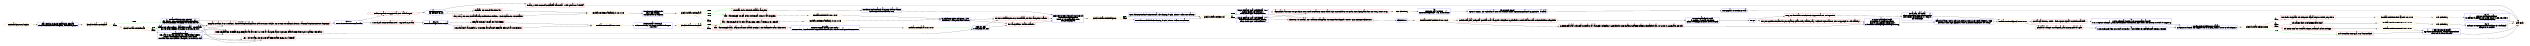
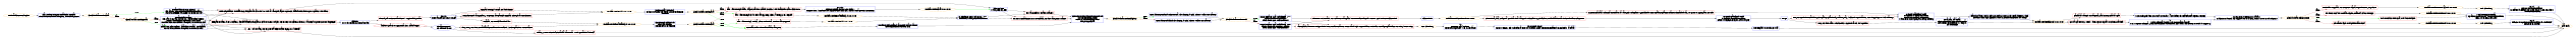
  digraph {
    rankdir=LR
    node [color=blue shape=box]
    "LettieRank3Convo2 begins." [color=orange shape=""]
    n2 [label="Дай мені причину не ненавидіти Ентраті\nЙого та все це кляте майбутнє, з якого ти родом"]
    n3 [color=orange label="Check boolean LettieCavia" shape=""]
    n4 [label="Бо наскільки я можу судити \nВін cabrón, який знущається над тваринами\nІ все твоє гівняне майбутнє може піти до біса"]
    n5 [color=orange label="Check boolean LettieEntrati" shape=""]
    n6 [color=red label="Я не сперечаюся. Я ненавиджу Ентраті так само як і ти. Але за майбутнє варто боротися, навіть якщо воно було б кращим без нього."]
    n7 [color=red label="Ентраті не такий вже й поганий, він намагається виправити свої помилки. Я вірю, що кожен, хто здатний любити, має щось хороше глибоко всередині."]
    n8 [color=red label="Йой… я вже бачу, що ця розмова піде погано. Буду йти. [Кінець.]"]
    n9 [label="Давай без усього цього «загального блага» pendejadas \nБо все твоє гівняне майбутнє може піти до біса"]
    n10 [label="Бо наскільки я бачу \nЦей cabrón думає, що він бог, і він звільнив одного \nІ тепер ми повинні виправляти його лайно \nТож він і все його гівняне майбутнє може піти до біса"]
    n11 [label="Він ЛАЙНО \nІ майбутнє ЛАЙНО "]
    n12 [label="Любити?\nХто б міг полюбити когось як він"]
    "Chat ends." [color=orange shape=""]
    n14 [color=red label="Я з майбутнього. Я також лайно?"]
    n15 [color=red label="Те, що ти ненавидиш його, не означає, що все майбутнє — лайно."]
    n16 [color=red label="Його звуть Лойд. Це такий собі… службовий роман."]
    n17 [color=red label="У нього була сім’я. Дружина, діти, навіть онуки." shape=ellipse]
    n18 [label="Для тебе це не є великою проблемою\nАле це НЕПРАВИЛЬНО\nЦе не те, що планували боги\nВін усе зруйнував"]
    n19 [label="¿Ay, sí? \nЯ не бачила тут із ним Лойда"]
    n20 [label="Ти кажеш БУЛА \nЩо значить БУЛА" shape=ellipse]
    n21 [color=orange label="Check boolean LettieReligion2" shape=""]
    n22 [color=red label="Лойд все ще в майбутньому, охороняє лабораторію Ентраті. Він був там століттями."]
    n23 [color=red label="Ентраті покинув Лойда, як і всіх інших."]
    n24 [color=red label="Річ у тому, що його дочка вважає, що він зник безвісти, і досі шукає його. Це складно."]
    n25 [color=red label="Я гадаю, що колись він любив їх…"]
    n26 [color=red label="Вибач, у мене миготить сигнальна лампочка… мені треба йти. [Кінець]"]
    n27 [label="Якби він не розлютив Шіпе-Тотека, цю Людину в Стіні, нічого б цього не сталося"]
    n28 [label="Якби він не звільнив цю Людину в Стіні, нічого б цього не сталося"]
    n29 [color=orange label="Boolean LettieLoid is now true." shape=""]
    n30 [color=orange label="Boolean LettieEntratiFamily is now true." shape=""]
    n31 [color=orange label="Check boolean LettieDuviri" shape=""]
    n32 [label="Використав і покинув \nБ’юся об заклад, що він це робить не вперше \n¿Verdad?"]
    n33 [label="Він покинув свою сім’ю \nДай мені вгадати \nЦе для нього не вперше"]
    n34 [label="Порожнеча не була б звільнена, ¿no? \nДувірі ніколи не сталося б\nТвоє життя було б щасливішим"]
    n35 [label="Порожнеча не була б звільнена, ¿no? \nТебе б ніколи не схопили у пастку\nТвоє життя було б щасливішим"]
    n36 [color=orange label="Check boolean LettieCavia" shape=""]
    n37 [color=orange label="Check boolean LettieCavia" shape=""]
    n38 [color=red label="Ніхто не може знати, що б сталося. Насправді без тенно все людство могло б бути знищено Свідомими."]
    n39 [color=red label="Маєш рацію, але я не можу змінити того, що вже сталося. Не до такої міри. Я роблю все можливе, щоби врятувати все, що можу і кого можу."]
    n40 [color=red label="Так… він покинув сім’ю. Він мав дружину, дітей, а тепер уже й онуків."]
    n41 [color=red label="Це неважливо. Він не визначає майбутнє."]
    n42 [color=red label="Так… він покинув кавій, тварин, на яких ставив досліди, і які випадково стали свідомими."]
    n43 [color=red label="Так… він покинув Лойда, свого помічника, з яким мав стосунки."]
    n44 [label="Свідомими?"]
    n45 [color=orange label="+20 Chemistry" shape=""]
    n46 [color=orange label="Boolean LettieEntratiFamily is now true." shape=""]
    n47 [label="Але він ВЖЕ визначив майбутнє, хіба не бачиш\nСаме через нього все так, як є"]
    n48 [label="?!?!?!??! \nЯкщо я колись побачу його знову…\nЯ ВБ’Ю його, і дозволю тобі перезавантажити світ, щоб я могла зробити це ЗНОВУ"]
    n49 [color=orange label="Boolean LettieLoid is now true." shape=""]
    n50 [color=orange label="Boolean LettieSentients is now true." shape=""]
    n51 [label="Sí\nЯ просто зла, lo siento\nЦе не твоя провина… і ні, ти не лайно"]
    n52 [label="Ти підтверджуєш мою думку, ¿no? \nВін лайно, і майбутнє також лайно"]
    n53 [color=orange label="Boolean LettieCavia is now true." shape=""]
    n54 [color=red label="Синтетична раса, створена орокінами та майбутнім людським суспільством для тераформування планети під назвою Тау, тому що ми руйнували Землю."]
    n55 [color=red label="Синтетична раса, створена орокінами та майбутнім людським суспільством, які воювали з нами після їхнього створення."]
    n56 [label="Ми з тобою схожі \nПросто медики, які борються за якомога більше життів перед передчасною зустріччю з La Flaca"]
    n57 [label="Смертні граються в богів \nТі орокіни — справжнє лайно \nВся та потужність і технології \nІ вони не змогли врятувати нашу планету"]
    n58 [label="Смертні граються в богів\nТі орокіни — справжнє лайно\nСвідомі обернулися проти своїх творців"]
    n59 [label="Але Ентраті може піти до біса"]
    n60 [label="Натомість вони хотіли створити новий золотий дім десь в іншому місці \nДе вони могли бути єдиними богами, далеко від Батька та Матері"]
    n61 [label="Чому?"]
    n62 [color=orange label="Boolean LettieReligion3 is now true."]
    n63 [color=red label="Тому що орокіни послали їх туди тераформувати нову планету Тау, і Свідомі переймалися, що ми зруйнуємо й цю планету."]
    n64 [color=red label="Тому що вони такі ж егоїстичні, жорстокі та злі, як і орокіни."]
    n65 [color=red label="Батька та Матері? Ти маєш на увазі Використав та Луа?"]
    n66 [color=red label="Сол та Луа не боги, Летті… вони просто зірка і космічний камінь…"]
    n67 [label="De tal palo, tal astilla \nЛюди створюють расу на свій образ \nВважаючи себе Батьком і Матір’ю\nЯк жалюгідно"]
    n68 [label="Sí \nУ глибині душі вони є чимось особливим, і це більше, ніж здається на перший погляд"]
    n69 [label="Sí \nА твоя Людина в стіні — це просто набір атомів \nА ти — просто людина, у якій немає нічого особливого, крім того, що сталося з тобою в минулому"]
    n70 [label="Чи віриш ти в невидиме, ¿babas? \nЧи віриш ти в щось, що існує за межами світу, який ми можемо виміряти?"]
    n71 [color=orange label="Check boolean ReligionNone" shape=""]
    n72 [color=red label="Ти вже це від мене чула, я ні в що не вірю."]
    n73 [color=red label="Ні. Якщо щось не можна виміряти, значить, цього не існує."]
    n74 [color=red label="Можливо? Я думаю, що це просто наука, яку ми ще не розуміємо."]
    n75 [color=red label="Звичайно вірю. Я творіння Натомість."]
    n76 [label="Мені тебе дуже шкода \nДумаєш, що знаєш все, але не знаєш нічого \nЯкий обмежений твій світ"]
    n77 [color=orange label="Boolean LettieUnseenNo is now true." shape=""]
    n78 [color=orange label="Boolean LettieUnseenMaybe is now true." shape=""]
    n79 [color=orange label="Boolean LettieUnseenYes is now true." shape=""]
    n80 [color=orange label="+15 Chemistry" shape=""]
    n81 [color=orange label="+15 Chemistry" shape=""]
    n82 [label="Ay, sí \nЯ з цим не посперечаюся \nТи знаєш і визнаєш, що є речі, яких ми не розуміємо \nМені це подобається"]
    n83 [label="Ay, sí\nНевидиме торкнулося тебе більше, ніж більшість \nДобре це чи погано"]
    "LettieRank3Convo2 begins." -> n2
    n2 -> n3
    n3 -> n4 [color=green label=true]
    n3 -> n5 [color=brown label=false]
    n4 -> n6
    n4 -> n7
    n4 -> n8
    n5 -> n9 [color=green label=true]
    n5 -> n10 [color=brown label=false]
    n6 -> n11
    n7 -> n12
    n8 -> "Chat ends."
    n9 -> n6
    n9 -> n7
    n9 -> n8
    n10 -> n6
    n10 -> n7
    n10 -> n8
    n11 -> n14
    n11 -> n15
    n12 -> n16
    n12 -> n17
    n14 -> n18
    n15 -> n18
    n16 -> n19
    n17 -> n20
    n18 -> n21
    n19 -> n22
    n19 -> n23
    n20 -> n24
-   n20 -> n25
+   n19 -> n25
    n20 -> n26
    n21 -> n27 [color=green label=true]
    n21 -> n28 [color=brown label=false]
    n22 -> n29
    n23 -> n29
    n24 -> n30
    n25 -> n30
    n26 -> "Chat ends."
    n27 -> n31
    n28 -> n31
    n29 -> n32
    n30 -> n33
    n31 -> n34 [color=green label=true]
    n31 -> n35 [color=brown label=false]
    n32 -> n36
    n33 -> n37
    n34 -> n38
    n34 -> n39
    n35 -> n38
    n35 -> n39
    n36 -> n40 [color=green label=true]
    n36 -> n41 [color=green label=true]
    n36 -> n42 [color=brown label=false]
    n37 -> n41 [color=green label=true]
    n37 -> n42 [color=brown label=false]
    n37 -> n43 [color=green label=true]
    n38 -> n44
    n39 -> n45
    n40 -> n46
    n41 -> n47
    n42 -> n48
    n43 -> n49
    n44 -> n50
    n45 -> n51
    n46 -> n52
    n47 -> n18
    n48 -> n53
    n49 -> n52
    n50 -> n54
    n50 -> n55
    n51 -> n56
    n52 -> n14
    n52 -> n15
    n53 -> n11 [color=green]
    n54 -> n57
    n55 -> n58
    n56 -> n59
    n57 -> n60
    n58 -> n61
    n59 -> "Chat ends."
    n60 -> n62
    n61 -> n63
    n61 -> n64
    n62 -> n65
    n62 -> n66
    n63 -> n57
    n64 -> n67
    n65 -> n68
    n66 -> n69
    n67 -> n62
    n68 -> n70
    n69 -> n70
    n70 -> n71
    n71 -> n72 [color=green label=true]
    n71 -> n73 [color=brown label=false]
    n71 -> n74 [color=brown label=false]
    n71 -> n75 [color=brown label=false]
    n72 -> n76
    n73 -> n77
    n74 -> n78
    n75 -> n79
    n76 -> "Chat ends."
    n77 -> n76
    n78 -> n80
    n79 -> n81
    n80 -> n82
    n81 -> n83
    n82 -> "Chat ends."
    n83 -> "Chat ends."
  }
